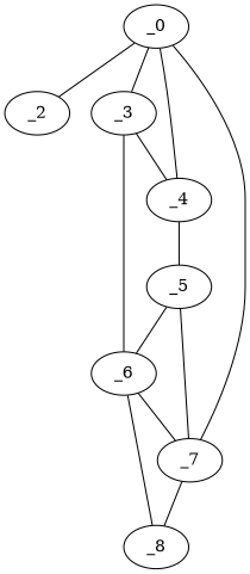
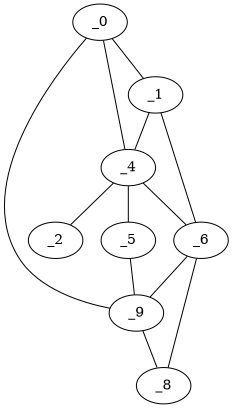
  graph {
    node [y=65]
    edge [valence=1]
    _0 [x=2]
    _2 [x=19 y=48]
-   _3 [x=29 y=46]
+   _3 [x=29 y=46 label=_1]
    _4 [x=39 y=44]
-   _7 [x=126]
+   _7 [x=126 label=_9]
    _5 [x=110 y=43]
    _8 [x=127 y=54]
    _6 [x=115 y=45]
-   _0 -- _2 [valence=2]
+   _4 -- _2 [valence=2]
    _0 -- _3 [valence=2]
    _0 -- _4
    _0 -- _7
    _3 -- _4
    _4 -- _5
    _7 -- _8
    _5 -- _7 [valence=2]
-   _5 -- _6
+   _4 -- _6
    _6 -- _3
    _6 -- _7
    _6 -- _8
  }
